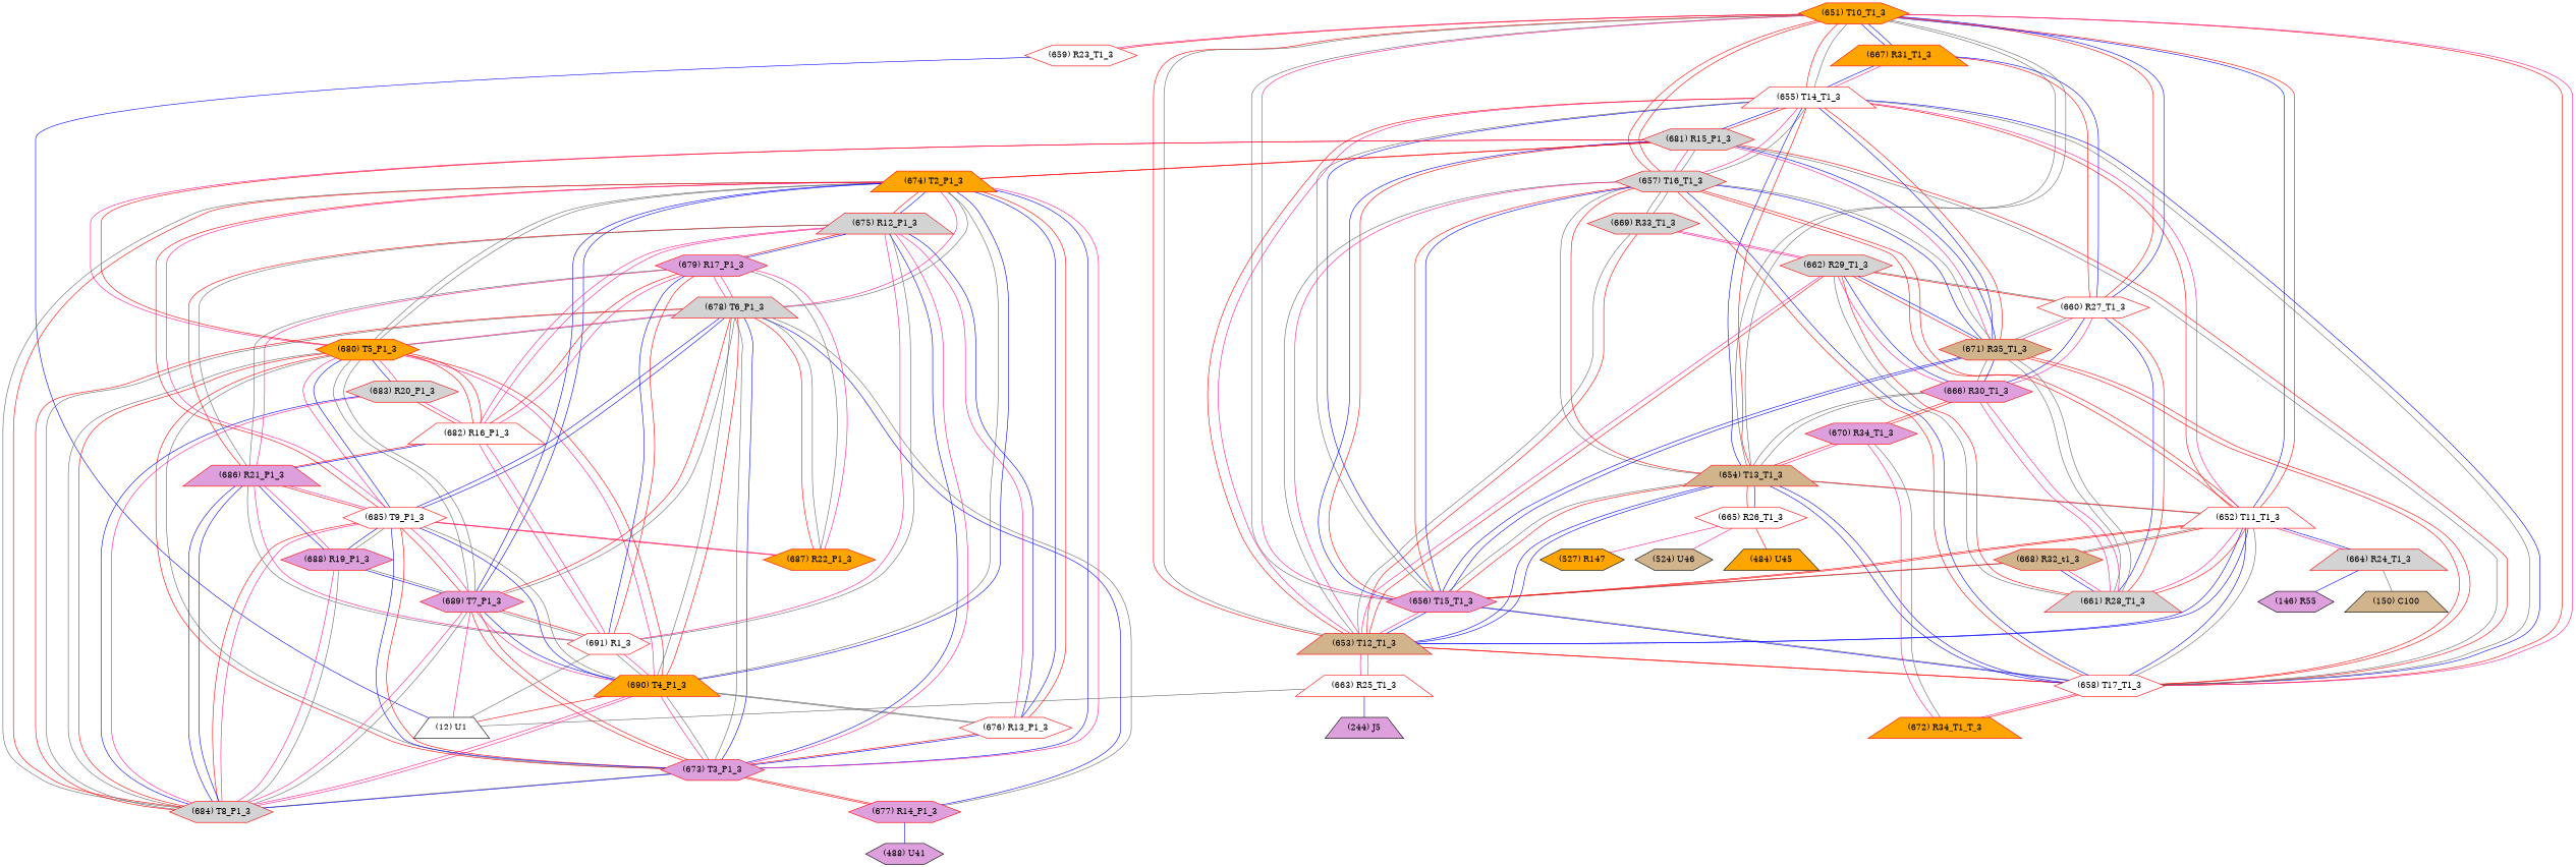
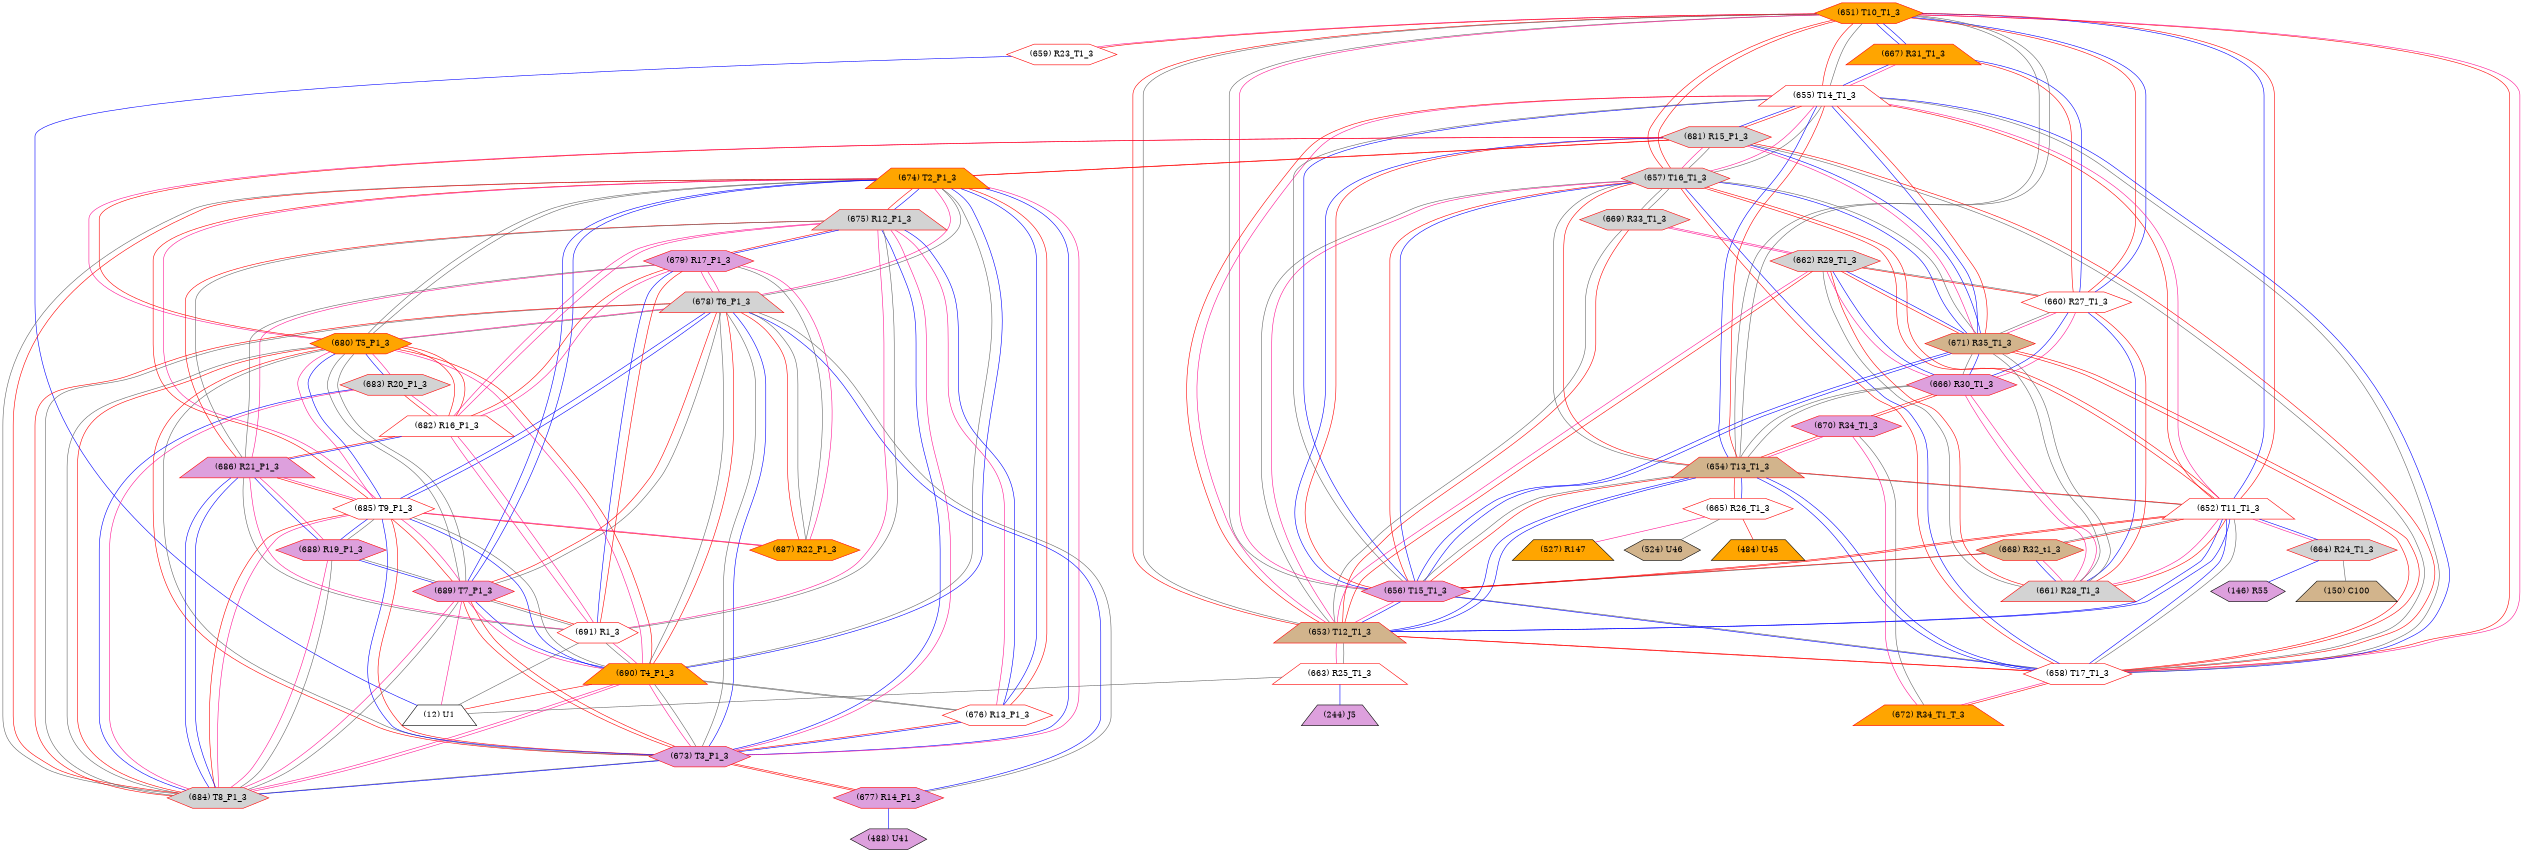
  graph {
    node [color=red fillcolor=white shape=hexagon style=filled]
    edge [color=red]
    n1 [fillcolor=orange label="(651) T10_T1_3"]
    n2 [label="(659) R23_T1_3"]
    n3 [fillcolor=orange label="(667) R31_T1_3" shape=trapezium]
    n4 [label="(660) R27_T1_3"]
    n5 [fillcolor=lightgrey label="(657) T16_T1_3"]
    n6 [label="(658) T17_T1_3"]
    n7 [fillcolor=plum label="(656) T15_T1_3"]
    n8 [fillcolor=tan label="(653) T12_T1_3" shape=trapezium]
    n9 [label="(655) T14_T1_3" shape=trapezium]
    n10 [fillcolor=tan label="(654) T13_T1_3" shape=trapezium]
    n11 [label="(652) T11_T1_3" shape=trapezium]
    n12 [label="(12) U1" shape=trapezium color=""]
    n13 [fillcolor=lightgrey label="(661) R28_T1_3" shape=trapezium]
    n14 [fillcolor=lightgrey label="(662) R29_T1_3"]
    n15 [fillcolor=plum label="(666) R30_T1_3"]
    n16 [fillcolor=tan label="(671) R35_T1_3"]
    n17 [fillcolor=lightgrey label="(669) R33_T1_3"]
    n18 [fillcolor=lightgrey label="(681) R15_P1_3"]
    n19 [fillcolor=orange label="(672) R34_T1_T_3" shape=trapezium]
    n20 [fillcolor=tan label="(668) R32_t1_3"]
    n21 [label="(663) R25_T1_3" shape=trapezium]
    n22 [fillcolor=plum label="(670) R34_T1_3"]
    n23 [label="(665) R26_T1_3"]
-   n24 [fillcolor=lightgrey label="(664) R24_T1_3" shape=trapezium]
+   n24 [fillcolor=lightgrey label="(664) R24_T1_3"]
    n25 [fillcolor=orange label="(680) T5_P1_3"]
    n26 [fillcolor=orange label="(674) T2_P1_3" shape=trapezium]
    n27 [fillcolor=plum label="(244) J5" shape=trapezium color=""]
    n28 [fillcolor=tan label="(524) U46" color=""]
    n29 [fillcolor=orange label="(484) U45" shape=trapezium color=""]
-   n30 [fillcolor=orange label="(527) R147" color=""]
+   n30 [fillcolor=orange label="(527) R147" shape=trapezium color=""]
    n31 [fillcolor=tan label="(150) C100" shape=trapezium color=""]
    n32 [fillcolor=plum label="(146) R55" color=""]
    n33 [fillcolor=plum label="(673) T3_P1_3"]
    n34 [fillcolor=orange label="(690) T4_P1_3" shape=trapezium]
    n35 [fillcolor=plum label="(689) T7_P1_3"]
    n36 [label="(685) T9_P1_3"]
    n37 [fillcolor=lightgrey label="(684) T8_P1_3"]
    n38 [fillcolor=lightgrey label="(678) T6_P1_3" shape=trapezium]
    n39 [label="(682) R16_P1_3" shape=trapezium]
    n40 [fillcolor=lightgrey label="(683) R20_P1_3"]
    n41 [label="(676) R13_P1_3"]
    n42 [fillcolor=lightgrey label="(675) R12_P1_3" shape=trapezium]
    n43 [fillcolor=plum label="(677) R14_P1_3"]
    n44 [label="(691) R1_3"]
    n45 [fillcolor=plum label="(688) R19_P1_3"]
    n46 [fillcolor=plum label="(686) R21_P1_3" shape=trapezium]
    n47 [fillcolor=orange label="(687) R22_P1_3"]
    n48 [fillcolor=plum label="(679) R17_P1_3"]
    n49 [fillcolor=plum label="(488) U41" color=""]
    n1 -- n2 [color=deeppink]
    n1 -- n3 [color=blue]
    n1 -- n4
    n1 -- n5
    n1 -- n6
    n1 -- n7 [color=gray40]
    n1 -- n8
    n1 -- n9
    n1 -- n10 [color=gray40]
    n1 -- n11 [color=blue]
    n2 -- n1
    n2 -- n12 [color=blue]
    n3 -- n1 [color=blue]
    n3 -- n4
    n3 -- n9 [color=blue]
    n4 -- n1 [color=blue]
    n4 -- n3 [color=blue]
    n4 -- n13 [color=blue]
    n4 -- n14 [color=gray40]
    n4 -- n15 [color=blue]
    n4 -- n16 [color=gray40]
    n5 -- n1
    n5 -- n6
    n5 -- n7
    n5 -- n8 [color=gray40]
    n5 -- n9 [color=gray40]
    n5 -- n10 [color=gray40]
    n5 -- n11
    n5 -- n16 [color=blue]
    n5 -- n17 [color=gray40]
    n5 -- n18 [color=gray40]
    n6 -- n1 [color=deeppink]
    n6 -- n5 [color=blue]
    n6 -- n7 [color=gray40]
    n6 -- n8
    n6 -- n9 [color=blue]
    n6 -- n10 [color=blue]
    n6 -- n11 [color=gray40]
    n6 -- n16
    n6 -- n18
    n6 -- n19 [color=deeppink]
    n7 -- n1 [color=deeppink]
    n7 -- n5 [color=blue]
    n7 -- n6 [color=blue]
    n7 -- n8 [color=deeppink]
    n7 -- n9 [color=blue]
    n7 -- n10
    n7 -- n11
    n7 -- n16 [color=blue]
    n7 -- n18
    n7 -- n20 [color=gray40]
    n8 -- n1 [color=gray40]
    n8 -- n5 [color=deeppink]
    n8 -- n6
    n8 -- n7 [color=blue]
    n8 -- n9 [color=deeppink]
    n8 -- n10 [color=blue]
    n8 -- n11 [color=blue]
    n8 -- n14
    n8 -- n17
    n8 -- n21 [color=deeppink]
    n9 -- n1 [color=gray40]
    n9 -- n3 [color=deeppink]
    n9 -- n5 [color=deeppink]
    n9 -- n6 [color=gray40]
    n9 -- n7 [color=gray40]
    n9 -- n8
    n9 -- n10 [color=blue]
    n9 -- n11
    n9 -- n16 [color=blue]
    n9 -- n18 [color=blue]
    n10 -- n1 [color=gray40]
    n10 -- n5
    n10 -- n6 [color=blue]
    n10 -- n7 [color=gray40]
    n10 -- n8 [color=blue]
    n10 -- n9
    n10 -- n11 [color=gray40]
    n10 -- n15 [color=gray40]
    n10 -- n22 [color=deeppink]
    n10 -- n23
    n11 -- n1
    n11 -- n5
    n11 -- n6 [color=blue]
    n11 -- n7
    n11 -- n8 [color=blue]
    n11 -- n9 [color=deeppink]
    n11 -- n10
    n11 -- n13 [color=deeppink]
    n11 -- n20 [color=gray40]
    n11 -- n24 [color=deeppink]
    n13 -- n4
    n13 -- n11
    n13 -- n14
    n13 -- n15 [color=deeppink]
    n13 -- n16 [color=gray40]
    n13 -- n20 [color=deeppink]
    n14 -- n4
    n14 -- n8 [color=deeppink]
    n14 -- n13 [color=gray40]
    n14 -- n15 [color=deeppink]
    n14 -- n16
    n14 -- n17 [color=deeppink]
    n15 -- n4 [color=deeppink]
    n15 -- n10 [color=gray40]
    n15 -- n13 [color=deeppink]
    n15 -- n14 [color=blue]
    n15 -- n16 [color=blue]
    n15 -- n22
    n16 -- n4 [color=deeppink]
    n16 -- n5 [color=gray40]
    n16 -- n6
    n16 -- n7 [color=blue]
    n16 -- n9
    n16 -- n13 [color=gray40]
    n16 -- n14 [color=blue]
    n16 -- n15 [color=gray40]
    n16 -- n18 [color=blue]
    n17 -- n5 [color=gray40]
    n17 -- n8 [color=gray40]
    n17 -- n14 [color=deeppink]
    n18 -- n5 [color=deeppink]
    n18 -- n6 [color=gray40]
    n18 -- n7 [color=blue]
    n18 -- n9
    n18 -- n16 [color=deeppink]
    n18 -- n25 [color=deeppink]
    n18 -- n26
    n19 -- n6
    n19 -- n22 [color=gray40]
    n20 -- n7
    n20 -- n11
    n20 -- n13 [color=blue]
    n21 -- n8 [color=gray40]
    n21 -- n12 [color=gray40]
    n21 -- n27 [color=blue]
    n22 -- n10
    n22 -- n15
    n22 -- n19 [color=deeppink]
    n23 -- n10 [color=blue]
-   n23 -- n28 [color=deeppink]
+   n23 -- n28 [color=gray40]
    n23 -- n29
    n23 -- n30 [color=deeppink]
    n24 -- n11 [color=blue]
    n24 -- n31 [color=gray40]
    n24 -- n32 [color=blue]
    n25 -- n18
    n25 -- n26 [color=gray40]
    n25 -- n33
    n25 -- n34 [color=deeppink]
    n25 -- n35 [color=gray40]
    n25 -- n36 [color=deeppink]
    n25 -- n37 [color=gray40]
    n25 -- n38 [color=gray40]
    n25 -- n39
    n25 -- n40 [color=blue]
    n26 -- n18
    n26 -- n25 [color=gray40]
    n26 -- n33 [color=blue]
    n26 -- n34 [color=gray40]
    n26 -- n35 [color=blue]
    n26 -- n36
    n26 -- n37 [color=gray40]
    n26 -- n38 [color=deeppink]
    n26 -- n41 [color=blue]
    n26 -- n42
    n33 -- n25 [color=gray40]
    n33 -- n26 [color=deeppink]
    n33 -- n34 [color=gray40]
    n33 -- n35
    n33 -- n36
    n33 -- n37 [color=gray40]
    n33 -- n38 [color=blue]
    n33 -- n41 [color=blue]
    n33 -- n42 [color=deeppink]
    n33 -- n43
    n34 -- n12
    n34 -- n25
    n34 -- n26 [color=blue]
    n34 -- n33 [color=deeppink]
    n34 -- n35 [color=blue]
    n34 -- n36 [color=gray40]
    n34 -- n37 [color=deeppink]
    n34 -- n38
    n34 -- n41 [color=gray40]
    n34 -- n44 [color=deeppink]
    n35 -- n12 [color=deeppink]
    n35 -- n25 [color=gray40]
    n35 -- n26 [color=blue]
    n35 -- n33
    n35 -- n34 [color=deeppink]
    n35 -- n36 [color=deeppink]
    n35 -- n37 [color=deeppink]
    n35 -- n38 [color=gray40]
    n35 -- n44 [color=gray40]
    n35 -- n45 [color=gray40]
    n36 -- n25 [color=blue]
    n36 -- n26 [color=deeppink]
    n36 -- n33 [color=blue]
    n36 -- n34 [color=blue]
    n36 -- n35
    n36 -- n37
    n36 -- n38 [color=blue]
    n36 -- n45 [color=blue]
    n36 -- n46 [color=deeppink]
    n36 -- n47
    n37 -- n25
    n37 -- n26
    n37 -- n33 [color=blue]
    n37 -- n34 [color=deeppink]
    n37 -- n35 [color=gray40]
    n37 -- n36 [color=deeppink]
    n37 -- n38 [color=gray40]
    n37 -- n40 [color=deeppink]
    n37 -- n45 [color=gray40]
    n37 -- n46 [color=blue]
    n38 -- n25 [color=deeppink]
    n38 -- n26 [color=gray40]
    n38 -- n33 [color=gray40]
    n38 -- n34 [color=gray40]
    n38 -- n35
    n38 -- n36 [color=blue]
    n38 -- n37
    n38 -- n43 [color=blue]
    n38 -- n47
    n38 -- n48 [color=deeppink]
    n39 -- n25
    n39 -- n40 [color=deeppink]
    n39 -- n42 [color=deeppink]
    n39 -- n44 [color=deeppink]
    n39 -- n46
    n39 -- n48 [color=deeppink]
    n40 -- n25 [color=deeppink]
    n40 -- n37 [color=blue]
    n40 -- n39
    n41 -- n26
    n41 -- n33
    n41 -- n34 [color=gray40]
    n41 -- n42 [color=blue]
    n42 -- n26 [color=blue]
    n42 -- n33 [color=blue]
    n42 -- n39 [color=deeppink]
    n42 -- n41 [color=deeppink]
    n42 -- n44 [color=deeppink]
    n42 -- n46
    n42 -- n48
    n43 -- n33
    n43 -- n38 [color=gray40]
    n43 -- n49 [color=blue]
    n44 -- n12 [color=gray40]
    n44 -- n34 [color=gray40]
    n44 -- n35
    n44 -- n39 [color=deeppink]
    n44 -- n42 [color=gray40]
    n44 -- n46 [color=deeppink]
    n44 -- n48
    n45 -- n35 [color=blue]
    n45 -- n36 [color=gray40]
    n45 -- n37 [color=deeppink]
    n45 -- n46 [color=deeppink]
    n46 -- n36
    n46 -- n37 [color=blue]
    n46 -- n39 [color=blue]
    n46 -- n42 [color=gray40]
    n46 -- n44 [color=gray40]
    n46 -- n45 [color=blue]
    n46 -- n48 [color=deeppink]
    n47 -- n36 [color=deeppink]
    n47 -- n38 [color=gray40]
    n47 -- n48 [color=deeppink]
    n48 -- n38 [color=deeppink]
    n48 -- n39
    n48 -- n42 [color=blue]
    n48 -- n44 [color=blue]
    n48 -- n46 [color=gray40]
    n48 -- n47 [color=gray40]
  }
